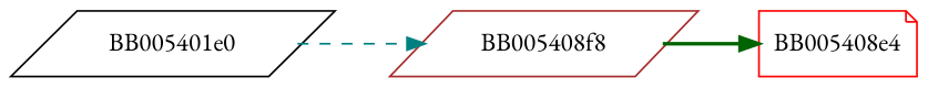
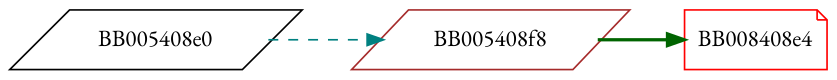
  digraph {
    fontname="EB Garamond"
    rankdir=LR
    splines=ortho
    node [fontname="EB Garamond" shape=parallelogram]
    edge [fontname="EB Garamond"]
-   BB005408e0 [color=black label=BB005401e0]
+   BB005408e0 [color=black]
    BB005408f8 [color=brown]
-   BB005408e4 [color=red shape=note]
+   BB005408e4 [color=red shape=note label=BB008408e4]
    BB005408e0 -> BB005408f8 [color=teal style=dashed]
    BB005408f8 -> BB005408e4 [color=darkgreen style=bold]
  }
